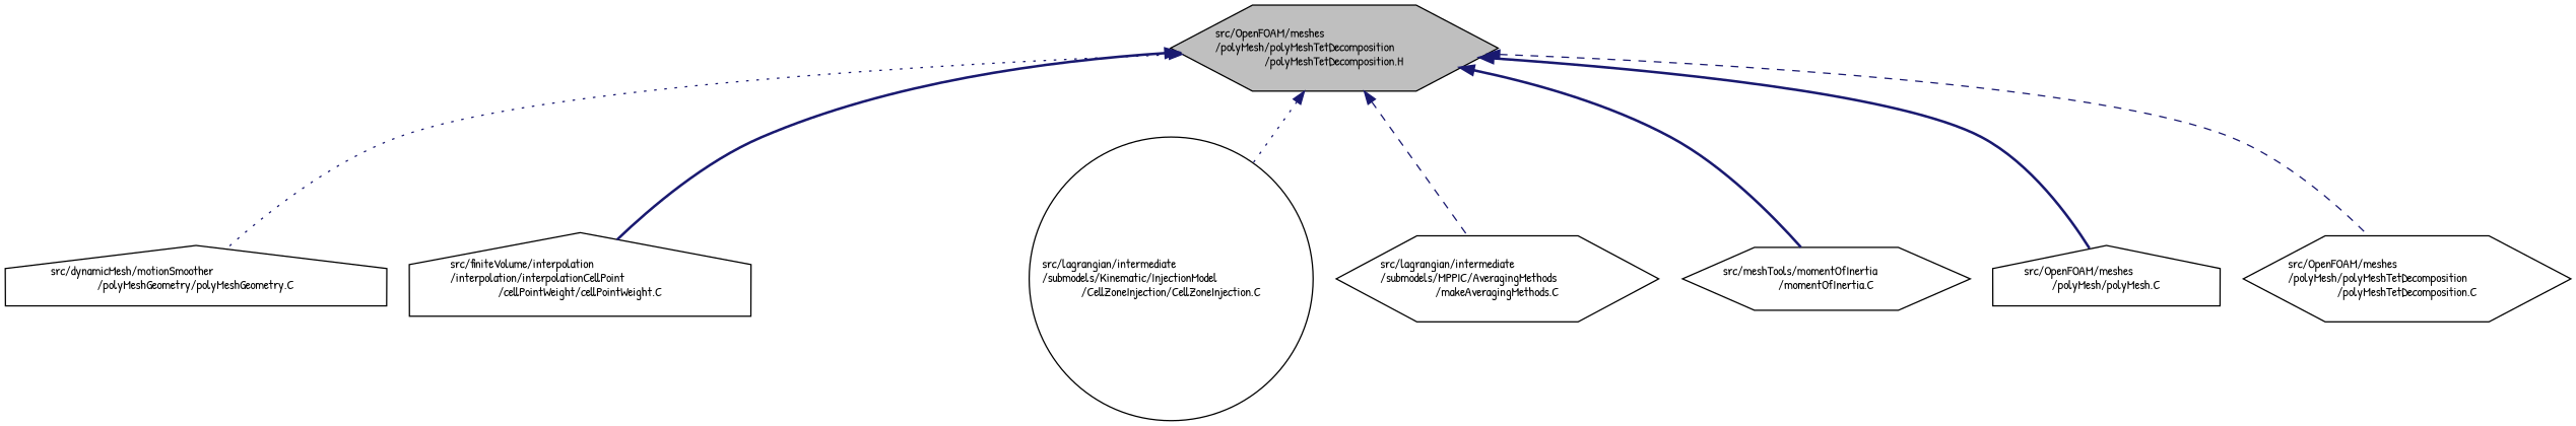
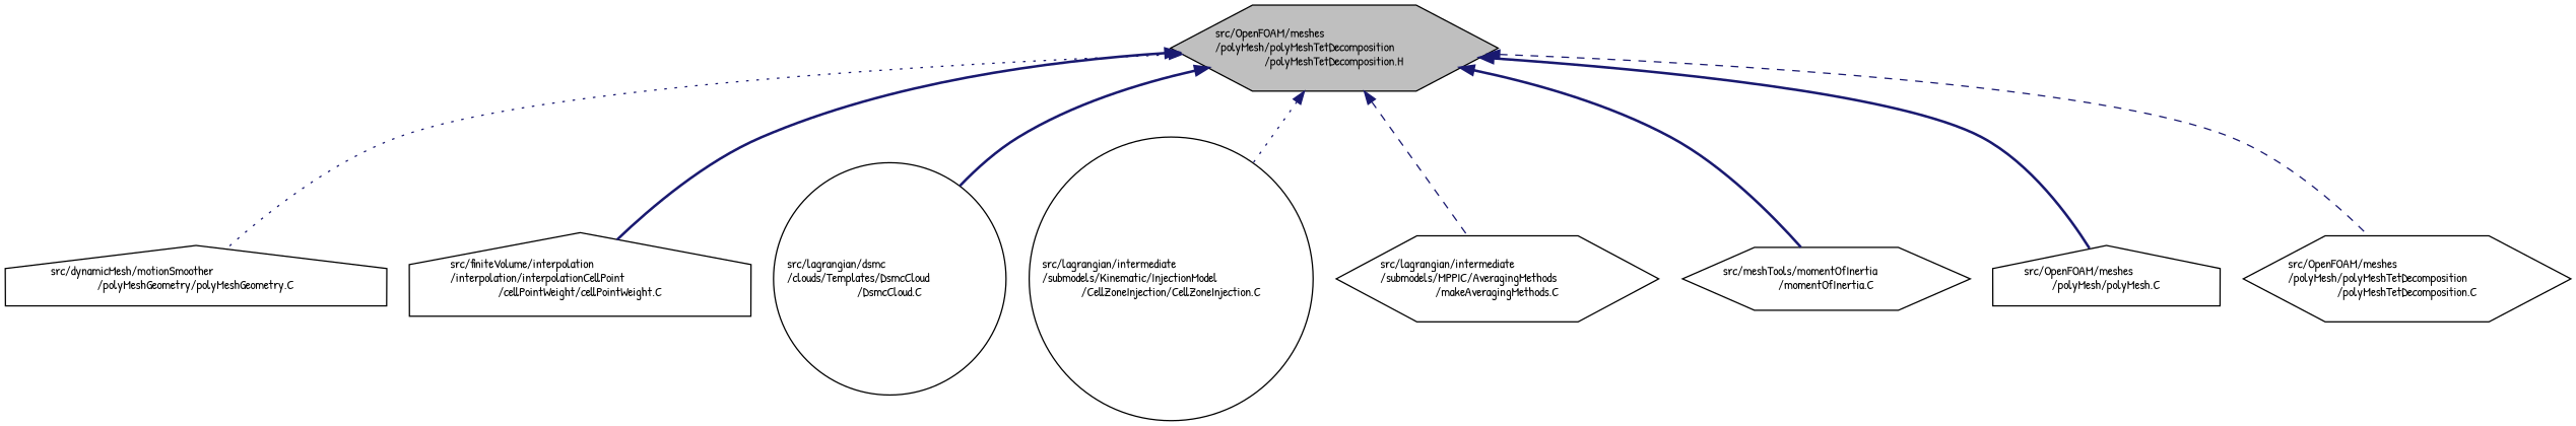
  digraph {
    fontname="Patrick Hand"
    node [color=black fontname="Patrick Hand" fontsize=10 shape=hexagon]
    edge [color=midnightblue dir=back fontname="Patrick Hand" fontsize=10 labelfontname=FreeSans labelfontsize=10 style=bold]
    n1 [fillcolor=grey75 fontcolor=black height=0.2 label="src/OpenFOAM/meshes\l/polyMesh/polyMeshTetDecomposition\l/polyMeshTetDecomposition.H" style=filled width=0.4]
    n2 [height=0.2 label="src/dynamicMesh/motionSmoother\l/polyMeshGeometry/polyMeshGeometry.C" shape=house width=0.4]
    n3 [height=0.2 label="src/finiteVolume/interpolation\l/interpolation/interpolationCellPoint\l/cellPointWeight/cellPointWeight.C" shape=house width=0.4]
+   n4 [height=0.2 label="src/lagrangian/dsmc\l/clouds/Templates/DsmcCloud\l/DsmcCloud.C" shape=circle width=0.4]
    n5 [height=0.2 label="src/lagrangian/intermediate\l/submodels/Kinematic/InjectionModel\l/CellZoneInjection/CellZoneInjection.C" shape=circle width=0.4]
    n6 [height=0.2 label="src/lagrangian/intermediate\l/submodels/MPPIC/AveragingMethods\l/makeAveragingMethods.C" width=0.4]
    n7 [height=0.2 label="src/meshTools/momentOfInertia\l/momentOfInertia.C" width=0.4]
    n8 [height=0.2 label="src/OpenFOAM/meshes\l/polyMesh/polyMesh.C" shape=house width=0.4]
    n9 [height=0.2 label="src/OpenFOAM/meshes\l/polyMesh/polyMeshTetDecomposition\l/polyMeshTetDecomposition.C" width=0.4]
    n1 -> n2 [style=dotted]
    n1 -> n3
+   n1 -> n4
    n1 -> n5 [style=dotted]
    n1 -> n6 [style=dashed]
    n1 -> n7
    n1 -> n8
    n1 -> n9 [style=dashed]
  }
